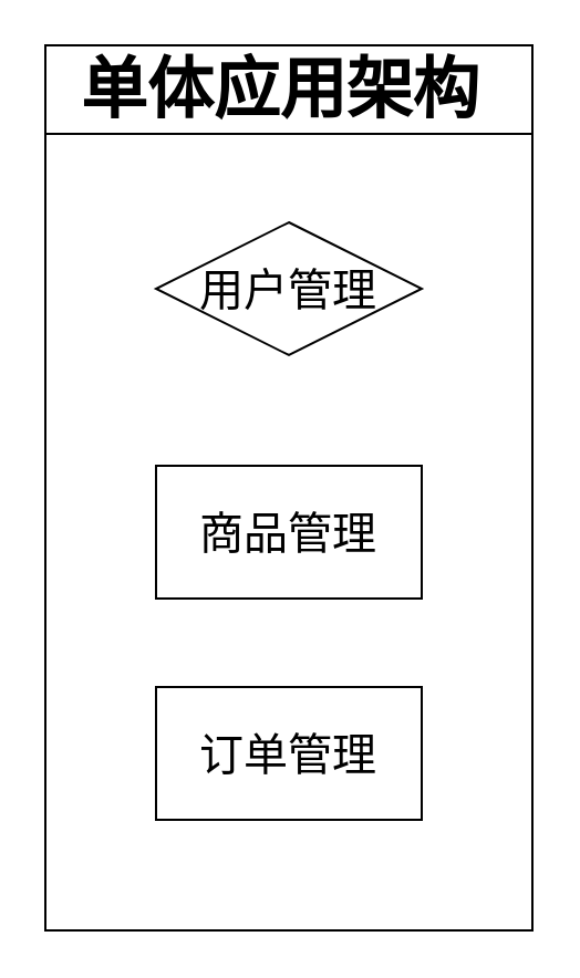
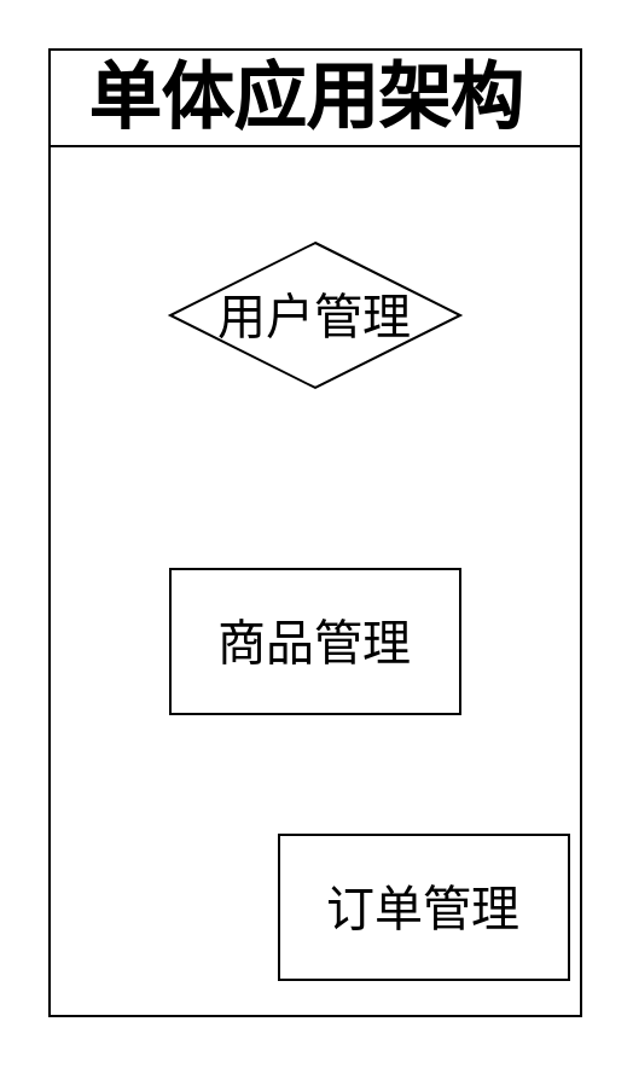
  <mxCell id="0" />
  <mxCell id="1" parent="0" />
  <mxCell id="2" value="&lt;font style=&quot;font-size: 30px&quot;&gt;单体应用架构&amp;nbsp;&lt;/font&gt;" style="swimlane;html=1;startSize=40;horizontal=1;containerType=tree;newEdgeStyle={&quot;edgeStyle&quot;:&quot;elbowEdgeStyle&quot;,&quot;startArrow&quot;:&quot;none&quot;,&quot;endArrow&quot;:&quot;none&quot;};" vertex="1" parent="1"><mxGeometry x="20" y="20" width="220" height="400" as="geometry" /></mxCell>
  <mxCell id="3" value="用户管理" style="rhombus;whiteSpace=wrap;html=1;fontSize=20;" vertex="1" parent="2"><mxGeometry x="50" y="80" width="120" height="60" as="geometry" /></mxCell>
- <mxCell id="4" value="商品管理" style="rounded=0;whiteSpace=wrap;html=1;fontSize=20;" vertex="1" parent="2"><mxGeometry x="50" y="190" width="120" height="60" as="geometry" /></mxCell>
- <mxCell id="5" value="订单管理" style="rounded=0;whiteSpace=wrap;html=1;fontSize=20;" vertex="1" parent="2"><mxGeometry x="50" y="290" width="120" height="60" as="geometry" /></mxCell>
+ <mxCell id="4" value="商品管理" style="rounded=0;whiteSpace=wrap;html=1;fontSize=20;" vertex="1" parent="2"><mxGeometry x="50" y="215" width="120" height="60" as="geometry" /></mxCell>
+ <mxCell id="5" value="订单管理" style="rounded=0;whiteSpace=wrap;html=1;fontSize=20;" vertex="1" parent="2"><mxGeometry x="95" y="325" width="120" height="60" as="geometry" /></mxCell>
